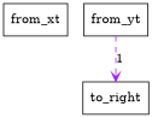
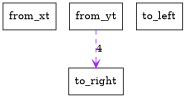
  digraph {
    rankdir=TB
    node [fillcolor=white shape=box style=filled]
    n1 [label=<from_xt>]
    n2 [label=<from_yt>]
    n3 [label=<to_right>]
-   n2 -> n3 [label=1 color=purple style=dashed arrowhead=vee]
+   n4 [label=<to_left>]
+   n2 -> n3 [label=4 color=purple style=dashed arrowhead=vee]
  }
